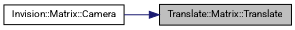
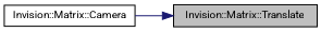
  digraph {
    rankdir=RL
    fontname=Roboto
    node [color=black fontname=Roboto fontsize=10 shape=record style=filled]
-   n1 [fillcolor=grey75 fontcolor=black height=0.2 label="Translate::Matrix::Translate" width=0.4]
+   n1 [fillcolor=grey75 fontcolor=black height=0.2 label="Invision::Matrix::Translate" width=0.4]
    n2 [fillcolor=white height=0.2 label="Invision::Matrix::Camera" width=0.4]
    n1 -> n2 [color=midnightblue dir=back fontname=Roboto fontsize=10 labelfontname=Helvetica labelfontsize=10 style=solid]
  }
